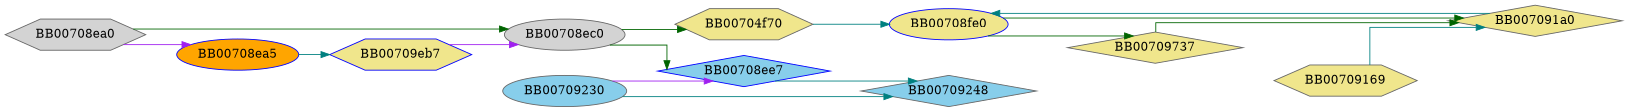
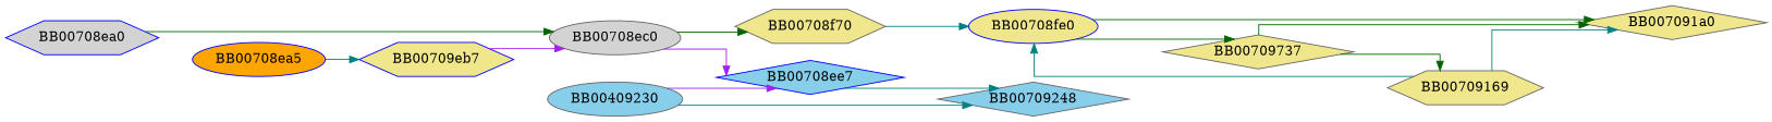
  digraph {
    rankdir=LR
    splines=ortho
    node [color=gray40 fillcolor=khaki shape=hexagon style=filled]
    edge [color=darkgreen]
-   BB00708ea0 [fillcolor=lightgrey]
+   BB00708ea0 [color=blue fillcolor=lightgrey]
    BB00708ec0 [fillcolor=lightgrey shape=ellipse]
    BB00708ea5 [color=blue fillcolor=orange shape=ellipse]
    BB00708ee7 [color=blue fillcolor=skyblue shape=diamond]
-   BB00708f70 [label=BB00704f70]
+   BB00708f70
    n6 [color=blue label=BB00709eb7]
    BB00709248 [fillcolor=skyblue shape=diamond]
    BB00708fe0 [color=blue shape=ellipse]
    BB007091a0 [shape=diamond]
    n10 [label=BB00709737 shape=diamond]
    BB00709169
-   BB00709230 [fillcolor=skyblue shape=ellipse]
+   BB00709230 [fillcolor=skyblue shape=ellipse label=BB00409230]
    BB00708ea0 -> BB00708ec0
-   BB00708ea0 -> BB00708ea5 [color=purple]
-   BB00708ec0 -> BB00708ee7
+   BB00708ec0 -> BB00708ee7 [color=purple]
    BB00708ec0 -> BB00708f70
    BB00708ea5 -> n6 [color=teal]
    BB00708ee7 -> BB00709248 [color=teal]
    BB00708f70 -> BB00708fe0 [color=teal]
    n6 -> BB00708ec0 [color=purple]
    BB00708fe0 -> BB007091a0
    BB00708fe0 -> n10
-   BB007091a0 -> BB00708fe0 [color=teal]
+   BB00709169 -> BB00708fe0 [color=teal]
    n10 -> BB007091a0
+   n10 -> BB00709169
    BB00709169 -> BB007091a0 [color=teal]
    BB00709230 -> BB00708ee7 [color=purple]
    BB00709230 -> BB00709248 [color=teal]
  }
